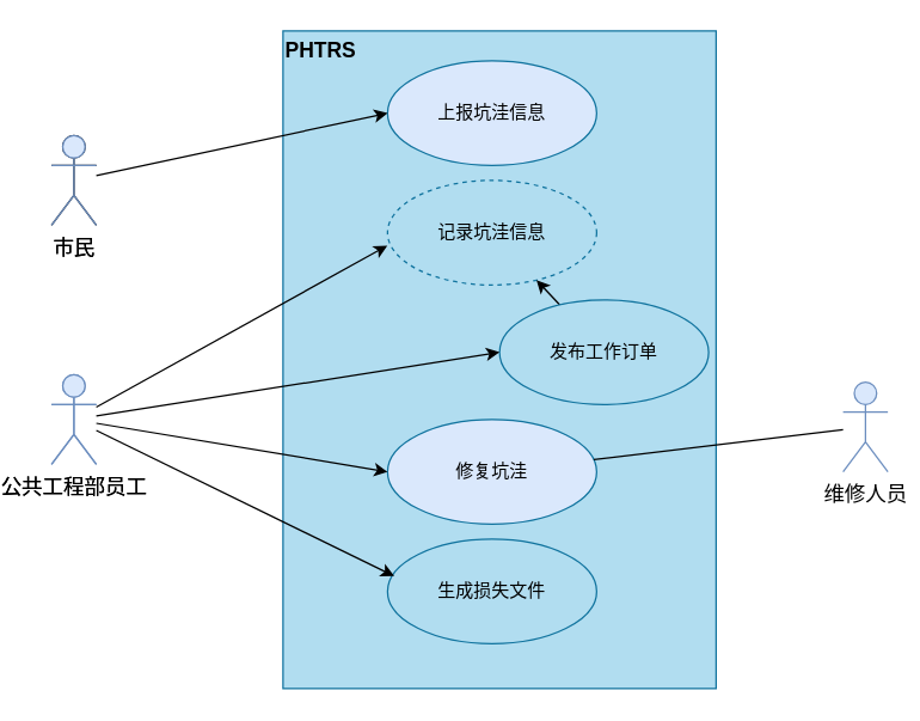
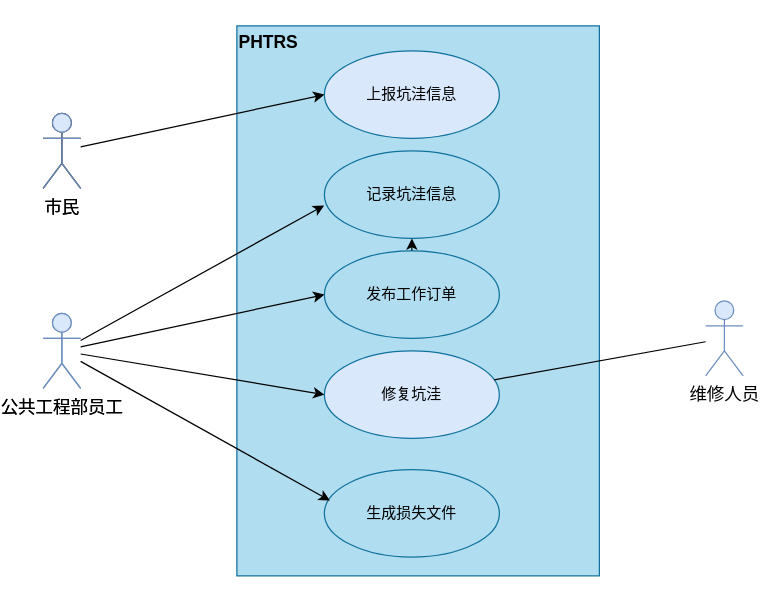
  <mxCell id="0" />
  <mxCell id="1" parent="0" />
  <mxCell id="2" value="&lt;font style=&quot;font-size: 14px;&quot;&gt;市民&lt;/font&gt;" style="shape=umlActor;verticalLabelPosition=bottom;verticalAlign=top;html=1;" vertex="1" parent="1"><mxGeometry x="20" y="90" width="30" height="60" as="geometry" /></mxCell>
  <mxCell id="3" value="&lt;font style=&quot;font-size: 14px;&quot;&gt;市民&lt;/font&gt;" style="shape=umlActor;verticalLabelPosition=bottom;verticalAlign=top;html=1;fillColor=#dae8fc;strokeColor=#6c8ebf;" vertex="1" parent="1"><mxGeometry x="20" y="90" width="30" height="60" as="geometry" /></mxCell>
  <mxCell id="4" value="&lt;font style=&quot;font-size: 14px;&quot;&gt;公共工程部员工&lt;/font&gt;" style="shape=umlActor;verticalLabelPosition=bottom;verticalAlign=top;html=1;fillColor=#dae8fc;strokeColor=#6c8ebf;" vertex="1" parent="1"><mxGeometry x="20" y="250" width="30" height="60" as="geometry" /></mxCell>
  <mxCell id="5" value="Use Case" style="ellipse;whiteSpace=wrap;html=1;" vertex="1" parent="1"><mxGeometry x="265" y="50" width="140" height="70" as="geometry" /></mxCell>
  <mxCell id="6" value="" style="html=1;whiteSpace=wrap;fillColor=#b1ddf0;strokeColor=#10739e;" vertex="1" parent="1"><mxGeometry x="175" y="20" width="290" height="440" as="geometry" /></mxCell>
  <mxCell id="7" value="上报坑洼信息" style="ellipse;whiteSpace=wrap;html=1;fillColor=#dae8fc;strokeColor=#10739e;" vertex="1" parent="1"><mxGeometry x="245" y="40" width="140" height="70" as="geometry" /></mxCell>
- <mxCell id="8" value="记录坑洼信息" style="ellipse;whiteSpace=wrap;html=1;fillColor=#b1ddf0;strokeColor=#10739e;dashed=1;" vertex="1" parent="1"><mxGeometry x="245" y="120" width="140" height="70" as="geometry" /></mxCell>
+ <mxCell id="8" value="记录坑洼信息" style="ellipse;whiteSpace=wrap;html=1;fillColor=#b1ddf0;strokeColor=#10739e;" vertex="1" parent="1"><mxGeometry x="245" y="120" width="140" height="70" as="geometry" /></mxCell>
  <mxCell id="9" style="rounded=0;orthogonalLoop=1;jettySize=auto;html=1;" edge="1" parent="1" source="10" target="8"><mxGeometry relative="1" as="geometry"><mxPoint x="540" y="260" as="targetPoint" /></mxGeometry></mxCell>
- <mxCell id="10" value="发布工作订单" style="ellipse;whiteSpace=wrap;html=1;fillColor=#b1ddf0;strokeColor=#10739e;" vertex="1" parent="1"><mxGeometry x="320" y="200" width="140" height="70" as="geometry" /></mxCell>
+ <mxCell id="10" value="发布工作订单" style="ellipse;whiteSpace=wrap;html=1;fillColor=#b1ddf0;strokeColor=#10739e;" vertex="1" parent="1"><mxGeometry x="245" y="200" width="140" height="70" as="geometry" /></mxCell>
  <mxCell id="11" value="修复坑洼" style="ellipse;whiteSpace=wrap;html=1;fillColor=#dae8fc;strokeColor=#10739e;" vertex="1" parent="1"><mxGeometry x="245" y="280" width="140" height="70" as="geometry" /></mxCell>
- <mxCell id="12" value="生成损失文件" style="ellipse;whiteSpace=wrap;html=1;fillColor=#b1ddf0;strokeColor=#10739e;" vertex="1" parent="1"><mxGeometry x="245" y="360" width="140" height="70" as="geometry" /></mxCell>
+ <mxCell id="12" value="生成损失文件" style="ellipse;whiteSpace=wrap;html=1;fillColor=#b1ddf0;strokeColor=#10739e;" vertex="1" parent="1"><mxGeometry x="245" y="375" width="140" height="70" as="geometry" /></mxCell>
  <mxCell id="13" style="rounded=0;orthogonalLoop=1;jettySize=auto;html=1;entryX=0;entryY=0.5;entryDx=0;entryDy=0;" edge="1" parent="1" source="3" target="7"><mxGeometry relative="1" as="geometry" /></mxCell>
  <mxCell id="14" value="&lt;font style=&quot;font-size: 14px;&quot;&gt;PHTRS&lt;/font&gt;" style="text;align=center;fontStyle=1;verticalAlign=middle;spacingLeft=3;spacingRight=3;strokeColor=none;rotatable=0;points=[[0,0.5],[1,0.5]];portConstraint=eastwest;html=1;strokeWidth=3;" vertex="1" parent="1"><mxGeometry x="160" y="20" width="80" height="26" as="geometry" /></mxCell>
  <mxCell id="15" style="rounded=0;orthogonalLoop=1;jettySize=auto;html=1;entryX=0;entryY=0.5;entryDx=0;entryDy=0;" edge="1" parent="1" source="16" target="10"><mxGeometry relative="1" as="geometry" /></mxCell>
  <mxCell id="16" value="&lt;font style=&quot;font-size: 14px;&quot;&gt;公共工程部员工&lt;/font&gt;" style="shape=umlActor;verticalLabelPosition=bottom;verticalAlign=top;html=1;fillColor=#dae8fc;strokeColor=#6c8ebf;" vertex="1" parent="1"><mxGeometry x="20" y="250" width="30" height="60" as="geometry" /></mxCell>
  <mxCell id="17" style="rounded=0;orthogonalLoop=1;jettySize=auto;html=1;endArrow=none;" edge="1" parent="1" source="18" target="11"><mxGeometry relative="1" as="geometry" /></mxCell>
- <mxCell id="18" value="&lt;span style=&quot;font-size: 14px;&quot;&gt;维修人员&lt;/span&gt;" style="shape=umlActor;verticalLabelPosition=bottom;verticalAlign=top;html=1;fillColor=#dae8fc;strokeColor=#6c8ebf;" vertex="1" parent="1"><mxGeometry x="550" y="255" width="30" height="60" as="geometry" /></mxCell>
+ <mxCell id="18" value="&lt;span style=&quot;font-size: 14px;&quot;&gt;维修人员&lt;/span&gt;" style="shape=umlActor;verticalLabelPosition=bottom;verticalAlign=top;html=1;fillColor=#dae8fc;strokeColor=#6c8ebf;" vertex="1" parent="1"><mxGeometry x="550" y="240" width="30" height="60" as="geometry" /></mxCell>
  <mxCell id="19" style="rounded=0;orthogonalLoop=1;jettySize=auto;html=1;entryX=-0.001;entryY=0.623;entryDx=0;entryDy=0;entryPerimeter=0;" edge="1" parent="1" source="16" target="8"><mxGeometry relative="1" as="geometry"><mxPoint x="50" y="270" as="sourcePoint" /></mxGeometry></mxCell>
  <mxCell id="20" style="rounded=0;orthogonalLoop=1;jettySize=auto;html=1;entryX=0;entryY=0.5;entryDx=0;entryDy=0;" edge="1" parent="1" source="16" target="11"><mxGeometry relative="1" as="geometry"><mxPoint x="60" y="287" as="sourcePoint" /><mxPoint x="255" y="245" as="targetPoint" /></mxGeometry></mxCell>
  <mxCell id="21" style="rounded=0;orthogonalLoop=1;jettySize=auto;html=1;entryX=0.032;entryY=0.354;entryDx=0;entryDy=0;entryPerimeter=0;" edge="1" parent="1" source="16" target="12"><mxGeometry relative="1" as="geometry"><mxPoint x="70" y="297" as="sourcePoint" /><mxPoint x="265" y="255" as="targetPoint" /></mxGeometry></mxCell>
